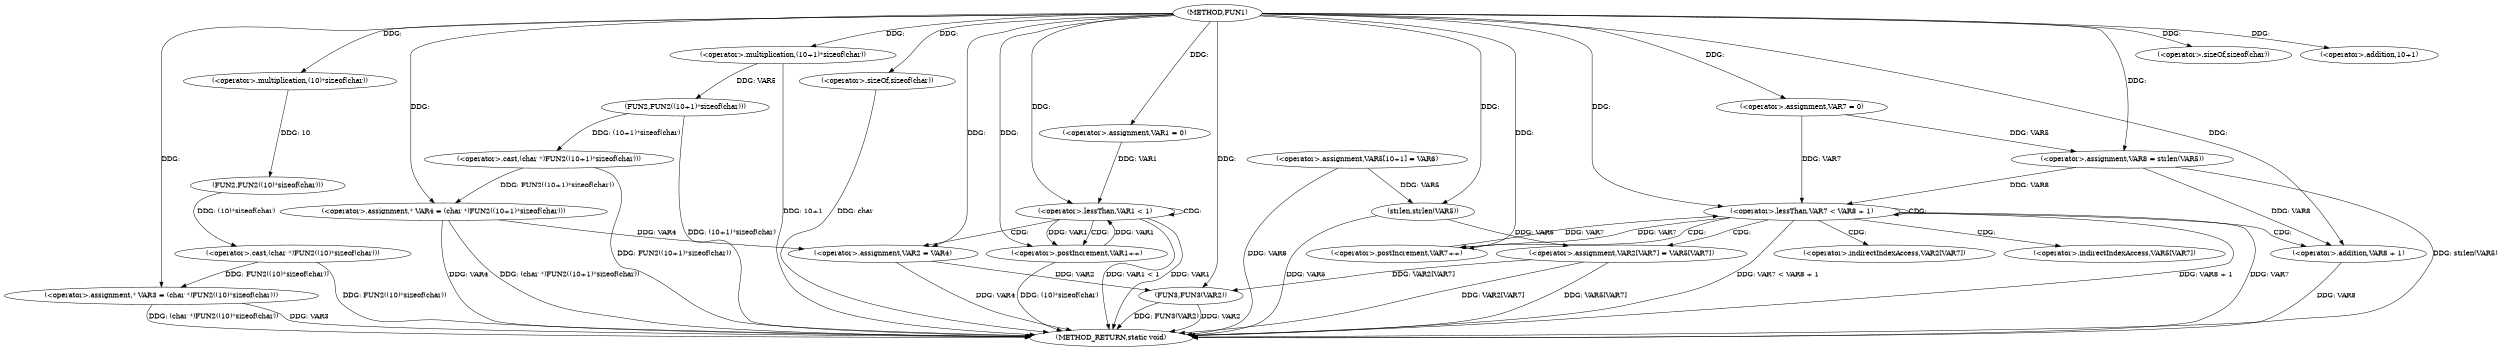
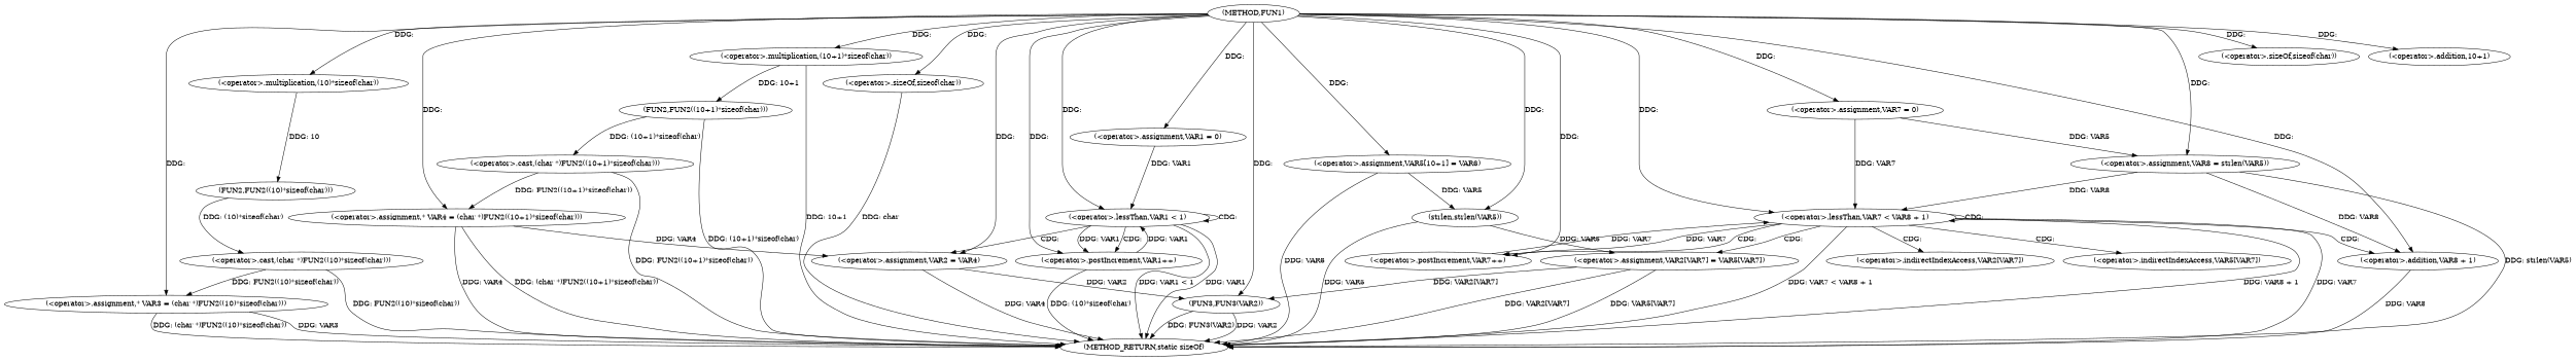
  digraph {
    n1 [label="(METHOD,FUN1)"]
    n2 [label="(<operator>.assignment,* VAR3 = (char *)FUN2((10)*sizeof(char)))"]
    n3 [label="(<operator>.multiplication,(10)*sizeof(char))"]
    n4 [label="(<operator>.sizeOf,sizeof(char))"]
    n5 [label="(<operator>.assignment,* VAR4 = (char *)FUN2((10+1)*sizeof(char)))"]
    n6 [label="(<operator>.multiplication,(10+1)*sizeof(char))"]
    n7 [label="(<operator>.addition,10+1)"]
    n8 [label="(<operator>.sizeOf,sizeof(char))"]
    n9 [label="(<operator>.assignment,VAR1 = 0)"]
    n10 [label="(<operator>.lessThan,VAR1 < 1)"]
    n11 [label="(<operator>.postIncrement,VAR1++)"]
    n12 [label="(<operator>.assignment,VAR2 = VAR4)"]
    n13 [label="(<operator>.assignment,VAR5[10+1] = VAR6)"]
    n14 [label="(<operator>.assignment,VAR8 = strlen(VAR5))"]
    n15 [label="(strlen,strlen(VAR5))"]
    n16 [label="(<operator>.assignment,VAR7 = 0)"]
    n17 [label="(<operator>.lessThan,VAR7 < VAR8 + 1)"]
    n18 [label="(<operator>.addition,VAR8 + 1)"]
    n19 [label="(<operator>.postIncrement,VAR7++)"]
    n20 [label="(FUN3,FUN3(VAR2))"]
-   n21 [label="(METHOD_RETURN,static void)"]
+   n21 [label="(METHOD_RETURN,static sizeOf)"]
    n22 [label="(FUN2,FUN2((10)*sizeof(char)))"]
    n23 [label="(FUN2,FUN2((10+1)*sizeof(char)))"]
    n24 [label="(<operator>.assignment,VAR2[VAR7] = VAR5[VAR7])"]
    n25 [label="(<operator>.indirectIndexAccess,VAR2[VAR7])"]
    n26 [label="(<operator>.indirectIndexAccess,VAR5[VAR7])"]
    n27 [label="(<operator>.cast,(char *)FUN2((10)*sizeof(char)))"]
    n28 [label="(<operator>.cast,(char *)FUN2((10+1)*sizeof(char)))"]
    n1 -> n2 [label="DDG: "]
    n1 -> n3 [label="DDG: "]
    n1 -> n4 [label="DDG: "]
    n1 -> n5 [label="DDG: "]
    n1 -> n6 [label="DDG: "]
    n1 -> n7 [label="DDG: "]
    n1 -> n8 [label="DDG: "]
    n1 -> n9 [label="DDG: "]
    n1 -> n10 [label="DDG: "]
    n1 -> n11 [label="DDG: "]
    n1 -> n12 [label="DDG: "]
+   n1 -> n13 [label="DDG: "]
    n1 -> n14 [label="DDG: "]
    n1 -> n15 [label="DDG: "]
    n1 -> n16 [label="DDG: "]
    n1 -> n17 [label="DDG: "]
    n1 -> n18 [label="DDG: "]
    n1 -> n19 [label="DDG: "]
    n1 -> n20 [label="DDG: "]
    n2 -> n21 [label="DDG: (char *)FUN2((10)*sizeof(char))"]
    n2 -> n21 [label="DDG: VAR3"]
    n3 -> n22 [label="DDG: 10"]
    n5 -> n12 [label="DDG: VAR4"]
    n5 -> n21 [label="DDG: VAR4"]
    n5 -> n21 [label="DDG: (char *)FUN2((10+1)*sizeof(char))"]
    n6 -> n21 [label="DDG: 10+1"]
-   n6 -> n23 [label="DDG: VAR5"]
+   n6 -> n23 [label="DDG: 10+1"]
    n8 -> n21 [label="DDG: char"]
    n9 -> n10 [label="DDG: VAR1"]
    n10 -> n10 [label="CDG: "]
    n10 -> n11 [label="DDG: VAR1"]
    n10 -> n11 [label="CDG: "]
    n10 -> n12 [label="CDG: "]
    n10 -> n21 [label="DDG: VAR1 < 1"]
    n10 -> n21 [label="DDG: VAR1"]
    n11 -> n10 [label="DDG: VAR1"]
    n11 -> n21 [label="DDG: (10)*sizeof(char)"]
    n12 -> n20 [label="DDG: VAR2"]
    n12 -> n21 [label="DDG: VAR4"]
    n13 -> n15 [label="DDG: VAR5"]
    n13 -> n21 [label="DDG: VAR6"]
    n14 -> n17 [label="DDG: VAR8"]
    n14 -> n18 [label="DDG: VAR8"]
    n14 -> n21 [label="DDG: strlen(VAR5)"]
    n15 -> n21 [label="DDG: VAR5"]
    n15 -> n24 [label="DDG: VAR5"]
    n16 -> n14 [label="DDG: VAR5"]
    n16 -> n17 [label="DDG: VAR7"]
    n17 -> n17 [label="CDG: "]
    n17 -> n18 [label="CDG: "]
    n17 -> n19 [label="DDG: VAR7"]
    n17 -> n19 [label="CDG: "]
    n17 -> n21 [label="DDG: VAR7"]
    n17 -> n21 [label="DDG: VAR7 < VAR8 + 1"]
    n17 -> n21 [label="DDG: VAR8 + 1"]
    n17 -> n24 [label="CDG: "]
    n17 -> n25 [label="CDG: "]
    n17 -> n26 [label="CDG: "]
    n18 -> n21 [label="DDG: VAR8"]
    n19 -> n17 [label="DDG: VAR7"]
    n20 -> n21 [label="DDG: FUN3(VAR2)"]
    n20 -> n21 [label="DDG: VAR2"]
    n22 -> n27 [label="DDG: (10)*sizeof(char)"]
    n23 -> n21 [label="DDG: (10+1)*sizeof(char)"]
    n23 -> n28 [label="DDG: (10+1)*sizeof(char)"]
    n24 -> n20 [label="DDG: VAR2[VAR7]"]
    n24 -> n21 [label="DDG: VAR5[VAR7]"]
    n24 -> n21 [label="DDG: VAR2[VAR7]"]
    n27 -> n2 [label="DDG: FUN2((10)*sizeof(char))"]
    n27 -> n21 [label="DDG: FUN2((10)*sizeof(char))"]
    n28 -> n5 [label="DDG: FUN2((10+1)*sizeof(char))"]
    n28 -> n21 [label="DDG: FUN2((10+1)*sizeof(char))"]
  }
